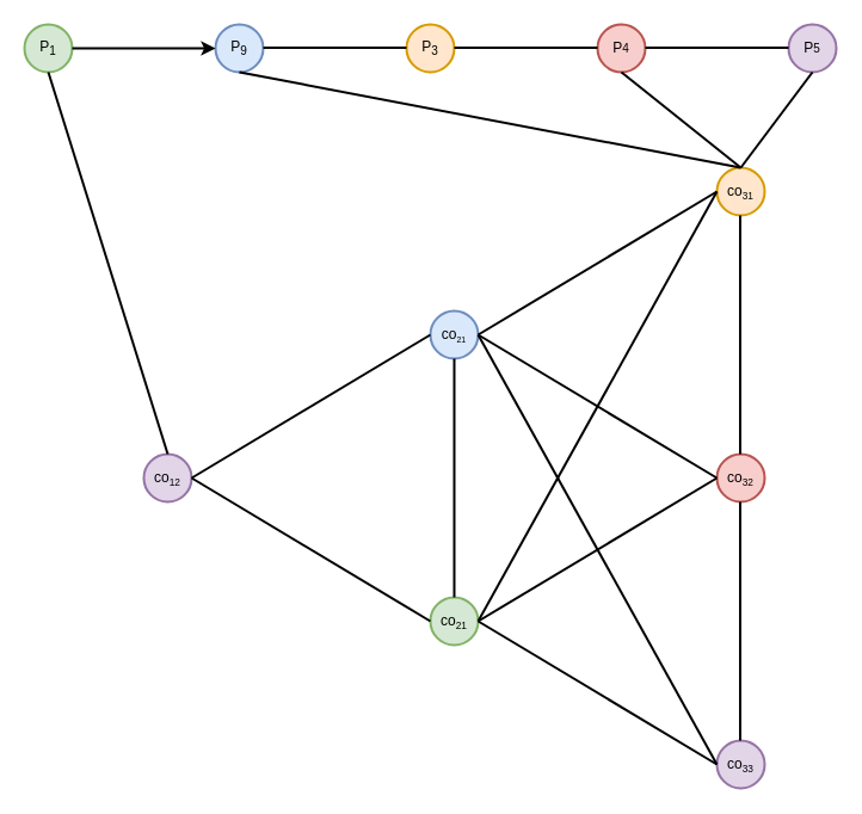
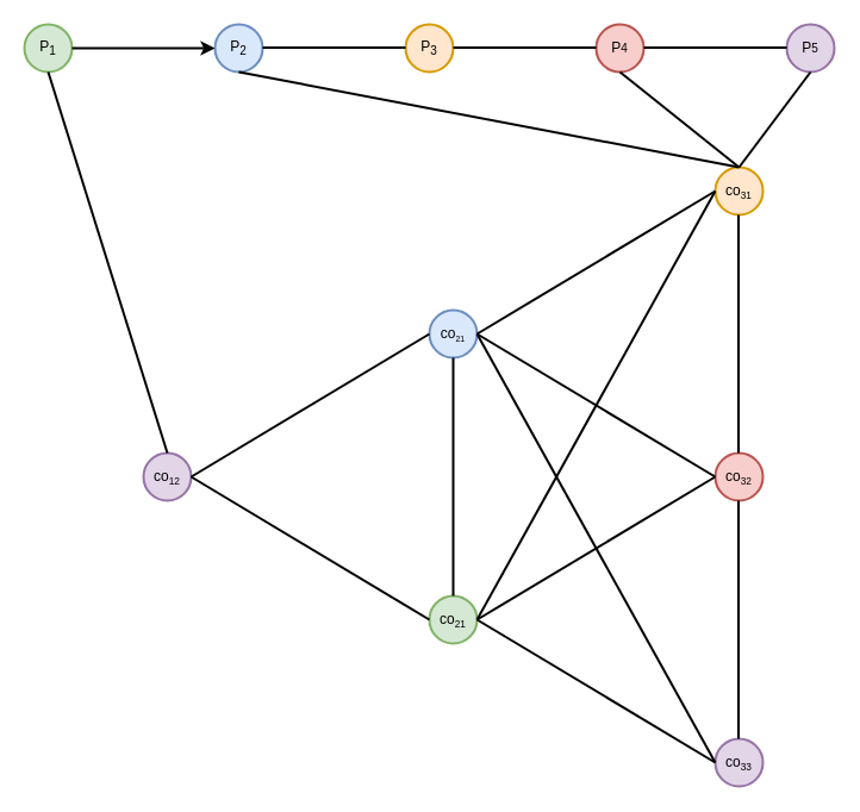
  <mxCell id="0" />
  <mxCell id="1" parent="0" />
  <mxCell id="2" value="co&lt;span style=&quot;font-size: 10px&quot;&gt;&lt;sub&gt;12&lt;/sub&gt;&lt;/span&gt;" style="ellipse;whiteSpace=wrap;html=1;aspect=fixed;strokeWidth=2;fillColor=#e1d5e7;strokeColor=#9673a6;" parent="1" vertex="1"><mxGeometry x="120" y="380" width="40" height="40" as="geometry" /></mxCell>
  <mxCell id="3" value="co&lt;span style=&quot;font-size: 8.333px&quot;&gt;&lt;sub&gt;21&lt;/sub&gt;&lt;/span&gt;" style="ellipse;whiteSpace=wrap;html=1;aspect=fixed;strokeWidth=2;fillColor=#dae8fc;strokeColor=#6c8ebf;" parent="1" vertex="1"><mxGeometry x="360" y="260" width="40" height="40" as="geometry" /></mxCell>
  <mxCell id="4" value="co&lt;span style=&quot;font-size: 10px&quot;&gt;&lt;sub&gt;21&lt;/sub&gt;&lt;/span&gt;" style="ellipse;whiteSpace=wrap;html=1;aspect=fixed;strokeWidth=2;fillColor=#d5e8d4;strokeColor=#82b366;" parent="1" vertex="1"><mxGeometry x="360" y="500" width="40" height="40" as="geometry" /></mxCell>
  <mxCell id="5" value="co&lt;span style=&quot;font-size: 10px&quot;&gt;&lt;sub&gt;31&lt;/sub&gt;&lt;/span&gt;" style="ellipse;whiteSpace=wrap;html=1;aspect=fixed;strokeWidth=2;fillColor=#ffe6cc;strokeColor=#d79b00;" parent="1" vertex="1"><mxGeometry x="600" y="140" width="40" height="40" as="geometry" /></mxCell>
  <mxCell id="6" value="co&lt;span style=&quot;font-size: 10px&quot;&gt;&lt;sub&gt;32&lt;/sub&gt;&lt;/span&gt;" style="ellipse;whiteSpace=wrap;html=1;aspect=fixed;strokeWidth=2;fillColor=#f8cecc;strokeColor=#b85450;" parent="1" vertex="1"><mxGeometry x="600" y="380" width="40" height="40" as="geometry" /></mxCell>
  <mxCell id="7" value="co&lt;span style=&quot;font-size: 10px&quot;&gt;&lt;sub&gt;33&lt;/sub&gt;&lt;/span&gt;" style="ellipse;whiteSpace=wrap;html=1;aspect=fixed;strokeWidth=2;fillColor=#e1d5e7;strokeColor=#9673a6;" parent="1" vertex="1"><mxGeometry x="600" y="620" width="40" height="40" as="geometry" /></mxCell>
  <mxCell id="8" value="" style="endArrow=none;html=1;entryX=0;entryY=0.5;entryDx=0;entryDy=0;strokeWidth=2;" parent="1" target="3" edge="1"><mxGeometry width="50" height="50" relative="1" as="geometry"><mxPoint x="160" y="400" as="sourcePoint" /><mxPoint x="330" y="280" as="targetPoint" /></mxGeometry></mxCell>
  <mxCell id="9" value="" style="endArrow=none;html=1;entryX=0;entryY=0.5;entryDx=0;entryDy=0;strokeWidth=2;" parent="1" edge="1"><mxGeometry width="50" height="50" relative="1" as="geometry"><mxPoint x="400" y="280" as="sourcePoint" /><mxPoint x="600" y="160" as="targetPoint" /></mxGeometry></mxCell>
  <mxCell id="10" value="" style="endArrow=none;html=1;entryX=0;entryY=0.5;entryDx=0;entryDy=0;strokeWidth=2;" parent="1" edge="1"><mxGeometry width="50" height="50" relative="1" as="geometry"><mxPoint x="400" y="520" as="sourcePoint" /><mxPoint x="600" y="400" as="targetPoint" /></mxGeometry></mxCell>
  <mxCell id="11" value="" style="endArrow=none;html=1;entryX=0;entryY=0.5;entryDx=0;entryDy=0;exitX=1;exitY=0.5;exitDx=0;exitDy=0;strokeWidth=2;" parent="1" source="2" target="4" edge="1"><mxGeometry width="50" height="50" relative="1" as="geometry"><mxPoint x="190" y="430" as="sourcePoint" /><mxPoint x="390" y="310" as="targetPoint" /></mxGeometry></mxCell>
  <mxCell id="12" value="" style="endArrow=none;html=1;entryX=0;entryY=0.5;entryDx=0;entryDy=0;exitX=1;exitY=0.5;exitDx=0;exitDy=0;strokeWidth=2;" parent="1" edge="1"><mxGeometry width="50" height="50" relative="1" as="geometry"><mxPoint x="400" y="280" as="sourcePoint" /><mxPoint x="600" y="400" as="targetPoint" /></mxGeometry></mxCell>
  <mxCell id="13" value="" style="endArrow=none;html=1;entryX=0;entryY=0.5;entryDx=0;entryDy=0;exitX=1;exitY=0.5;exitDx=0;exitDy=0;strokeWidth=2;" parent="1" edge="1"><mxGeometry width="50" height="50" relative="1" as="geometry"><mxPoint x="400" y="520" as="sourcePoint" /><mxPoint x="600" y="640" as="targetPoint" /></mxGeometry></mxCell>
  <mxCell id="14" value="" style="endArrow=none;html=1;entryX=0;entryY=0.5;entryDx=0;entryDy=0;exitX=1;exitY=0.5;exitDx=0;exitDy=0;strokeWidth=2;" parent="1" source="3" target="7" edge="1"><mxGeometry width="50" height="50" relative="1" as="geometry"><mxPoint x="380" y="310" as="sourcePoint" /><mxPoint x="580" y="430" as="targetPoint" /></mxGeometry></mxCell>
  <mxCell id="15" value="" style="endArrow=none;html=1;entryX=0;entryY=0.5;entryDx=0;entryDy=0;exitX=1;exitY=0.5;exitDx=0;exitDy=0;strokeWidth=2;" parent="1" source="4" target="5" edge="1"><mxGeometry width="50" height="50" relative="1" as="geometry"><mxPoint x="200" y="440" as="sourcePoint" /><mxPoint x="400" y="560" as="targetPoint" /></mxGeometry></mxCell>
  <mxCell id="16" value="" style="endArrow=none;html=1;entryX=0.5;entryY=0;entryDx=0;entryDy=0;exitX=0.5;exitY=1;exitDx=0;exitDy=0;strokeWidth=2;" parent="1" source="3" target="4" edge="1"><mxGeometry width="50" height="50" relative="1" as="geometry"><mxPoint x="210" y="450" as="sourcePoint" /><mxPoint x="410" y="570" as="targetPoint" /></mxGeometry></mxCell>
  <mxCell id="17" value="" style="endArrow=none;html=1;entryX=0.5;entryY=0;entryDx=0;entryDy=0;exitX=0.5;exitY=1;exitDx=0;exitDy=0;strokeWidth=2;" parent="1" edge="1"><mxGeometry width="50" height="50" relative="1" as="geometry"><mxPoint x="619.5" y="180" as="sourcePoint" /><mxPoint x="619.5" y="380" as="targetPoint" /></mxGeometry></mxCell>
  <mxCell id="18" value="" style="endArrow=none;html=1;entryX=0.5;entryY=0;entryDx=0;entryDy=0;exitX=0.5;exitY=1;exitDx=0;exitDy=0;strokeWidth=2;" parent="1" edge="1"><mxGeometry width="50" height="50" relative="1" as="geometry"><mxPoint x="619.5" y="420" as="sourcePoint" /><mxPoint x="619.5" y="620" as="targetPoint" /></mxGeometry></mxCell>
  <mxCell id="19" value="P&lt;sub&gt;1&lt;/sub&gt;" style="ellipse;whiteSpace=wrap;html=1;aspect=fixed;strokeWidth=2;fillColor=#d5e8d4;strokeColor=#82b366;" parent="1" vertex="1"><mxGeometry x="20" y="20" width="40" height="40" as="geometry" /></mxCell>
- <mxCell id="20" value="&lt;span&gt;P&lt;/span&gt;&lt;sub&gt;9&lt;/sub&gt;" style="ellipse;whiteSpace=wrap;html=1;aspect=fixed;strokeWidth=2;fillColor=#dae8fc;strokeColor=#6c8ebf;" parent="1" vertex="1"><mxGeometry x="180" y="20" width="40" height="40" as="geometry" /></mxCell>
+ <mxCell id="20" value="&lt;span&gt;P&lt;/span&gt;&lt;sub&gt;2&lt;/sub&gt;" style="ellipse;whiteSpace=wrap;html=1;aspect=fixed;strokeWidth=2;fillColor=#dae8fc;strokeColor=#6c8ebf;" parent="1" vertex="1"><mxGeometry x="180" y="20" width="40" height="40" as="geometry" /></mxCell>
  <mxCell id="21" value="P&lt;span style=&quot;font-size: 10px&quot;&gt;4&lt;/span&gt;" style="ellipse;whiteSpace=wrap;html=1;aspect=fixed;strokeWidth=2;fillColor=#f8cecc;strokeColor=#b85450;" parent="1" vertex="1"><mxGeometry x="500" y="20" width="40" height="40" as="geometry" /></mxCell>
  <mxCell id="22" value="&lt;span&gt;P&lt;/span&gt;&lt;sub&gt;3&lt;/sub&gt;" style="ellipse;whiteSpace=wrap;html=1;aspect=fixed;strokeWidth=2;fillColor=#ffe6cc;strokeColor=#d79b00;" parent="1" vertex="1"><mxGeometry x="340" y="20" width="40" height="40" as="geometry" /></mxCell>
  <mxCell id="23" value="P&lt;span style=&quot;font-size: 10px&quot;&gt;5&lt;br&gt;&lt;/span&gt;" style="ellipse;whiteSpace=wrap;html=1;aspect=fixed;strokeWidth=2;fillColor=#e1d5e7;strokeColor=#9673a6;" parent="1" vertex="1"><mxGeometry x="660" y="20" width="40" height="40" as="geometry" /></mxCell>
  <mxCell id="24" value="" style="endArrow=classic;html=1;exitX=1;exitY=0.5;exitDx=0;exitDy=0;entryX=0;entryY=0.5;entryDx=0;entryDy=0;strokeWidth=2;" parent="1" source="19" target="20" edge="1"><mxGeometry width="50" height="50" relative="1" as="geometry"><mxPoint x="350" y="370" as="sourcePoint" /><mxPoint x="250" y="260" as="targetPoint" /><Array as="points" /></mxGeometry></mxCell>
  <mxCell id="25" value="" style="endArrow=none;html=1;exitX=1;exitY=0.5;exitDx=0;exitDy=0;entryX=0;entryY=0.5;entryDx=0;entryDy=0;strokeWidth=2;" parent="1" edge="1"><mxGeometry width="50" height="50" relative="1" as="geometry"><mxPoint x="220" y="39.5" as="sourcePoint" /><mxPoint x="340" y="39.5" as="targetPoint" /><Array as="points" /></mxGeometry></mxCell>
  <mxCell id="26" value="" style="endArrow=none;html=1;exitX=1;exitY=0.5;exitDx=0;exitDy=0;entryX=0;entryY=0.5;entryDx=0;entryDy=0;strokeWidth=2;" parent="1" edge="1"><mxGeometry width="50" height="50" relative="1" as="geometry"><mxPoint x="380" y="39.5" as="sourcePoint" /><mxPoint x="500" y="39.5" as="targetPoint" /><Array as="points" /></mxGeometry></mxCell>
  <mxCell id="27" value="" style="endArrow=none;html=1;exitX=1;exitY=0.5;exitDx=0;exitDy=0;entryX=0;entryY=0.5;entryDx=0;entryDy=0;strokeWidth=2;" parent="1" edge="1"><mxGeometry width="50" height="50" relative="1" as="geometry"><mxPoint x="540" y="39.5" as="sourcePoint" /><mxPoint x="660" y="39.5" as="targetPoint" /><Array as="points" /></mxGeometry></mxCell>
  <mxCell id="28" value="" style="endArrow=none;html=1;strokeWidth=2;exitX=0.5;exitY=0;exitDx=0;exitDy=0;entryX=0.5;entryY=1;entryDx=0;entryDy=0;" parent="1" source="2" target="19" edge="1"><mxGeometry width="50" height="50" relative="1" as="geometry"><mxPoint x="350" y="370" as="sourcePoint" /><mxPoint x="400" y="320" as="targetPoint" /></mxGeometry></mxCell>
  <mxCell id="29" value="" style="endArrow=none;html=1;entryX=0.5;entryY=0;entryDx=0;entryDy=0;exitX=0.5;exitY=1;exitDx=0;exitDy=0;strokeWidth=2;" parent="1" source="21" target="5" edge="1"><mxGeometry width="50" height="50" relative="1" as="geometry"><mxPoint x="270" y="200" as="sourcePoint" /><mxPoint x="470" y="320" as="targetPoint" /></mxGeometry></mxCell>
  <mxCell id="30" value="" style="endArrow=none;html=1;entryX=0.5;entryY=0;entryDx=0;entryDy=0;exitX=0.5;exitY=1;exitDx=0;exitDy=0;strokeWidth=2;" parent="1" source="23" target="5" edge="1"><mxGeometry width="50" height="50" relative="1" as="geometry"><mxPoint x="620" y="90" as="sourcePoint" /><mxPoint x="720" y="170" as="targetPoint" /></mxGeometry></mxCell>
  <mxCell id="31" value="" style="endArrow=none;html=1;entryX=0.5;entryY=0;entryDx=0;entryDy=0;exitX=0.5;exitY=1;exitDx=0;exitDy=0;strokeWidth=2;" parent="1" source="20" target="5" edge="1"><mxGeometry width="50" height="50" relative="1" as="geometry"><mxPoint x="530" y="70" as="sourcePoint" /><mxPoint x="630" y="150" as="targetPoint" /></mxGeometry></mxCell>
